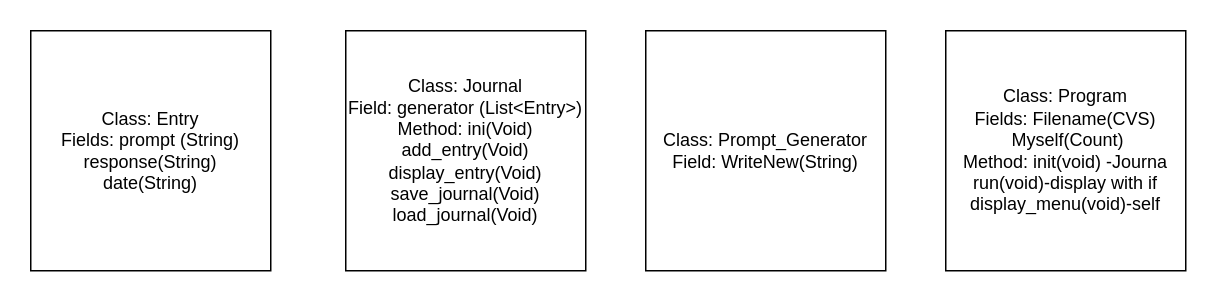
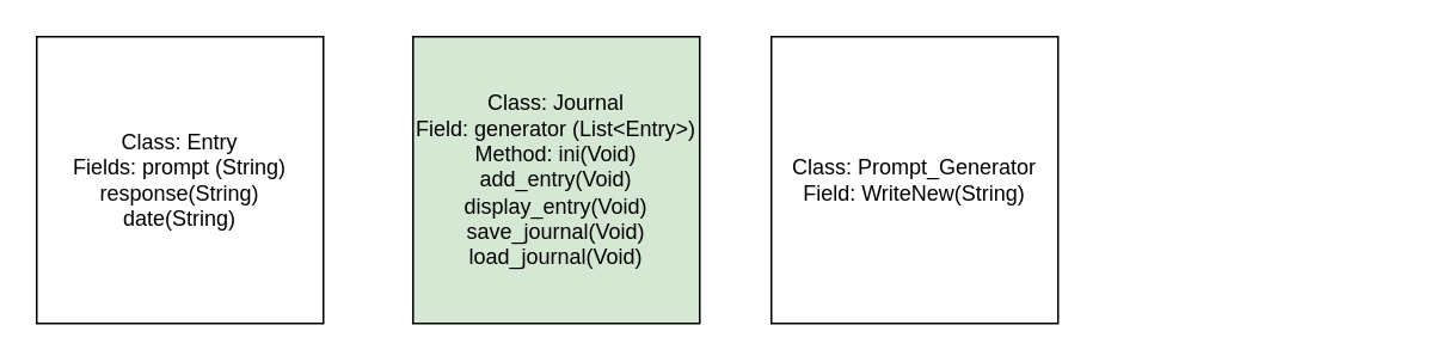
  <mxCell id="0" />
  <mxCell id="1" parent="0" />
  <mxCell id="2" value="Class: Entry&lt;br&gt;Fields: prompt (String)&lt;br&gt;response(String)&lt;br&gt;date(String)" style="whiteSpace=wrap;html=1;aspect=fixed;" parent="1" vertex="1"><mxGeometry x="20" y="20" width="160" height="160" as="geometry" /></mxCell>
- <mxCell id="3" value="Class: Journal&lt;br&gt;Field: generator (List&amp;lt;Entry&amp;gt;)&lt;br&gt;Method: ini(Void)&lt;br&gt;add_entry(Void)&lt;br&gt;display_entry(Void)&lt;br&gt;save_journal(Void)&lt;br&gt;&amp;nbsp;load_journal(Void)&amp;nbsp;" style="whiteSpace=wrap;html=1;aspect=fixed;" parent="1" vertex="1"><mxGeometry x="230" y="20" width="160" height="160" as="geometry" /></mxCell>
- <mxCell id="4" value="Class: Program&lt;br&gt;Fields: Filename(CVS)&lt;br&gt;&amp;nbsp;Myself(Count)&lt;br&gt;Method: init(void) -Journa&lt;br&gt;run(void)-display with if&lt;br&gt;display_menu(void)-self" style="whiteSpace=wrap;html=1;aspect=fixed;" parent="1" vertex="1"><mxGeometry x="630" y="20" width="160" height="160" as="geometry" /></mxCell>
+ <mxCell id="3" value="Class: Journal&lt;br&gt;Field: generator (List&amp;lt;Entry&amp;gt;)&lt;br&gt;Method: ini(Void)&lt;br&gt;add_entry(Void)&lt;br&gt;display_entry(Void)&lt;br&gt;save_journal(Void)&lt;br&gt;&amp;nbsp;load_journal(Void)&amp;nbsp;" style="whiteSpace=wrap;html=1;aspect=fixed;fillColor=#d5e8d4;" parent="1" vertex="1"><mxGeometry x="230" y="20" width="160" height="160" as="geometry" /></mxCell>
  <mxCell id="5" value="Class: Prompt_Generator&lt;br&gt;Field: WriteNew(String)" style="rounded=0;whiteSpace=wrap;html=1;" parent="1" vertex="1"><mxGeometry x="430" y="20" width="160" height="160" as="geometry" /></mxCell>
